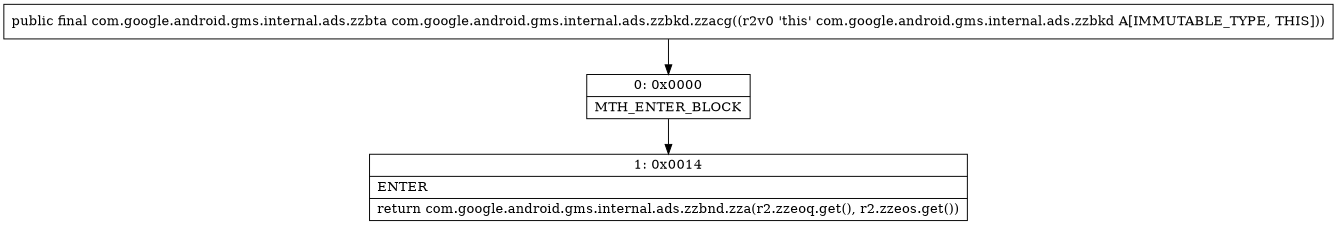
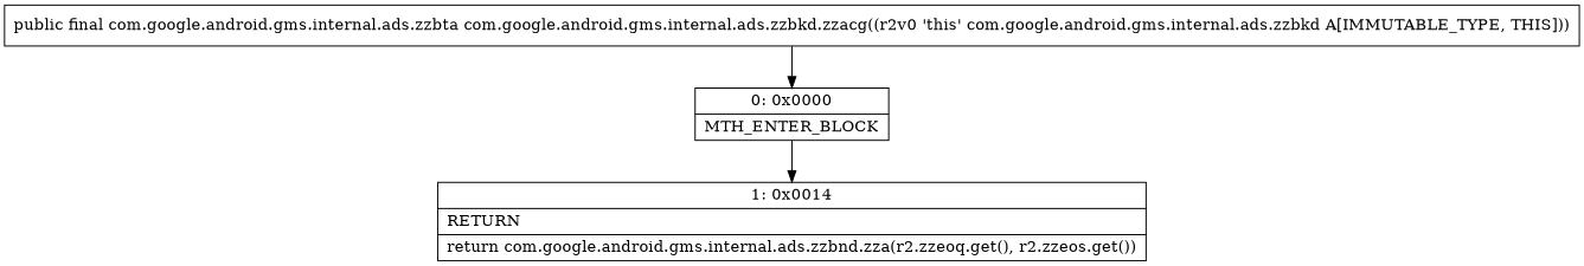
  digraph {
    node [shape=record]
    n1 [label="{0\:\ 0x0000|MTH_ENTER_BLOCK\l}"]
-   n2 [label="{1\:\ 0x0014|ENTER\l|return com.google.android.gms.internal.ads.zzbnd.zza(r2.zzeoq.get(), r2.zzeos.get())\l}"]
+   n2 [label="{1\:\ 0x0014|RETURN\l|return com.google.android.gms.internal.ads.zzbnd.zza(r2.zzeoq.get(), r2.zzeos.get())\l}"]
    n3 [label="{public final com.google.android.gms.internal.ads.zzbta com.google.android.gms.internal.ads.zzbkd.zzacg((r2v0 'this' com.google.android.gms.internal.ads.zzbkd A[IMMUTABLE_TYPE, THIS])) }"]
    n1 -> n2
    n3 -> n1
  }
